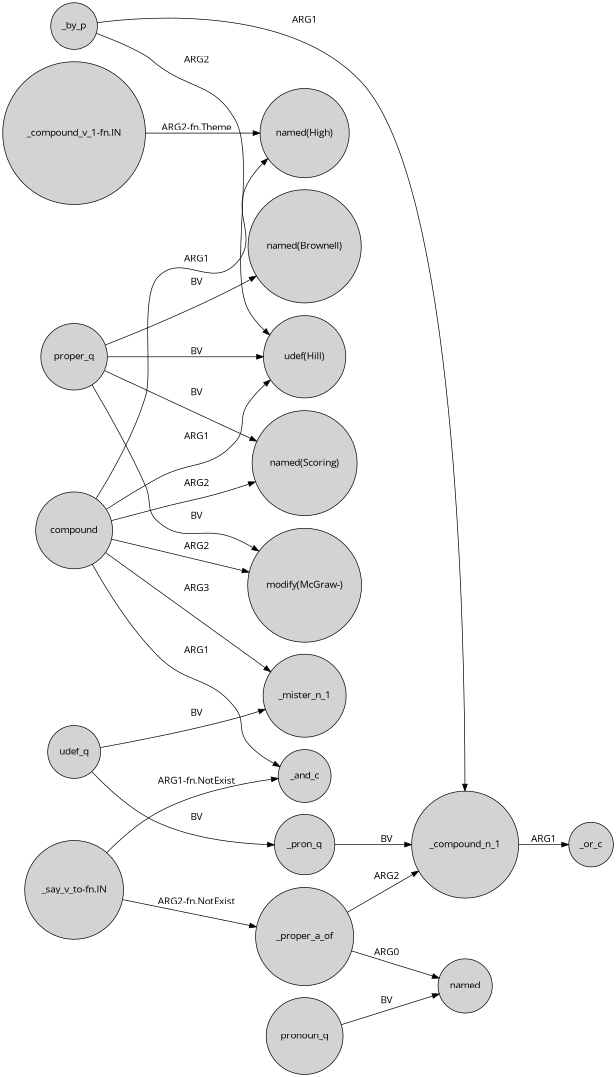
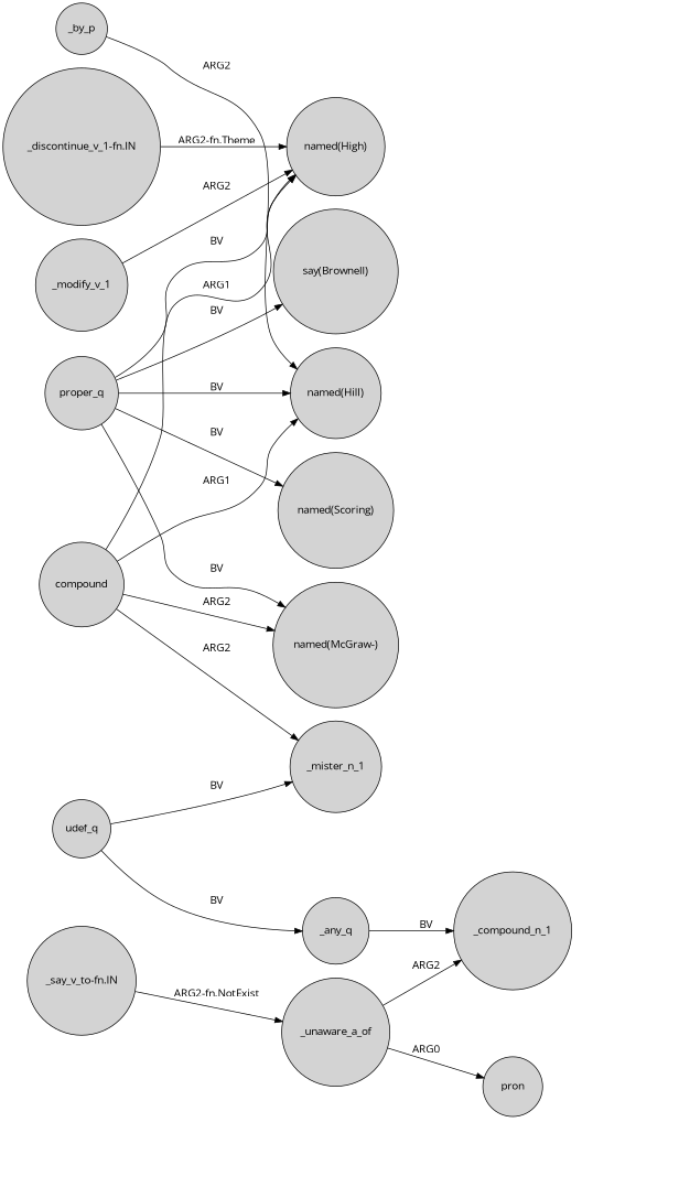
  digraph {
    fontname="Open Sans"
    rankdir=LR
    node [fontname="Open Sans" shape=circle style=filled]
    edge [fontname="Open Sans"]
    _by_p
-   "named(Hill)" [label="udef(Hill)"]
+   "named(Hill)"
    n3 [label=_compound_n_1]
-   _or_c
-   "_discontinue_v_1-fn.IN" [label="_compound_v_1-fn.IN"]
+   "_discontinue_v_1-fn.IN"
    "named(High)"
    compound
    _mister_n_1
-   "named(McGraw-)" [label="modify(McGraw-)"]
+   "named(McGraw-)"
    "named(Scoring)"
-   _and_c
    udef_q
-   _any_q [label=_pron_q]
+   _any_q
    "_say_v_to-fn.IN"
-   _unaware_a_of [label=_proper_a_of]
-   pron [label=named]
+   _unaware_a_of
+   pron
    proper_q
-   "named(Brownell)"
-   pronoun_q
+   "named(Brownell)" [label="say(Brownell)"]
+   _modify_v_1
    _by_p -> "named(Hill)" [label=ARG2]
-   _by_p -> n3 [label=ARG1]
-   n3 -> _or_c [label=ARG1]
    "_discontinue_v_1-fn.IN" -> "named(High)" [label="ARG2-fn.Theme"]
    compound -> "named(Hill)" [label=ARG1]
    compound -> "named(High)" [label=ARG1]
-   compound -> _mister_n_1 [label=ARG3]
+   compound -> _mister_n_1 [label=ARG2]
    compound -> "named(McGraw-)" [label=ARG2]
-   compound -> "named(Scoring)" [label=ARG2]
-   compound -> _and_c [label=ARG1]
    udef_q -> _mister_n_1 [label=BV]
    udef_q -> _any_q [label=BV]
    _any_q -> n3 [label=BV]
-   "_say_v_to-fn.IN" -> _and_c [label="ARG1-fn.NotExist"]
    "_say_v_to-fn.IN" -> _unaware_a_of [label="ARG2-fn.NotExist"]
    _unaware_a_of -> n3 [label=ARG2]
    _unaware_a_of -> pron [label=ARG0]
    proper_q -> "named(Hill)" [label=BV]
+   proper_q -> "named(High)" [label=BV]
    proper_q -> "named(McGraw-)" [label=BV]
    proper_q -> "named(Scoring)" [label=BV]
    proper_q -> "named(Brownell)" [label=BV]
-   pronoun_q -> pron [label=BV]
+   _modify_v_1 -> "named(High)" [label=ARG2]
  }
